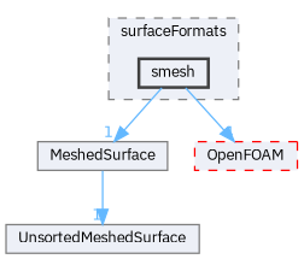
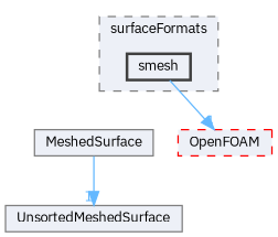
  digraph {
    compound=true
    fontname="IBM Plex Sans"
    node [color=grey50 fillcolor="#edf0f7" fontname="IBM Plex Sans" fontsize=10 shape=box style=filled]
    edge [color=steelblue1 fontcolor=steelblue1 fontname="IBM Plex Sans" fontsize=10 headlabel=1 labeldistance=1.5 labelfontname=Helvetica labelfontsize=10]
    n1 [color=grey25 height=0.2 label=smesh style="filled,bold" width=0.4]
    n2 [height=0.2 label=MeshedSurface width=0.4]
    n3 [color=red height=0.2 label=OpenFOAM style="filled,dashed" width=0.4]
    n4 [height=0.2 label=UnsortedMeshedSurface width=0.4]
    subgraph cluster_1 {
      bgcolor="#edf0f7"
      fontsize=10
      label=surfaceFormats
      pencolor=grey50
      style="filled,dashed"
      n1
    }
-   n1 -> n2
    n1 -> n3 [headlabel=4]
    n2 -> n4
  }
